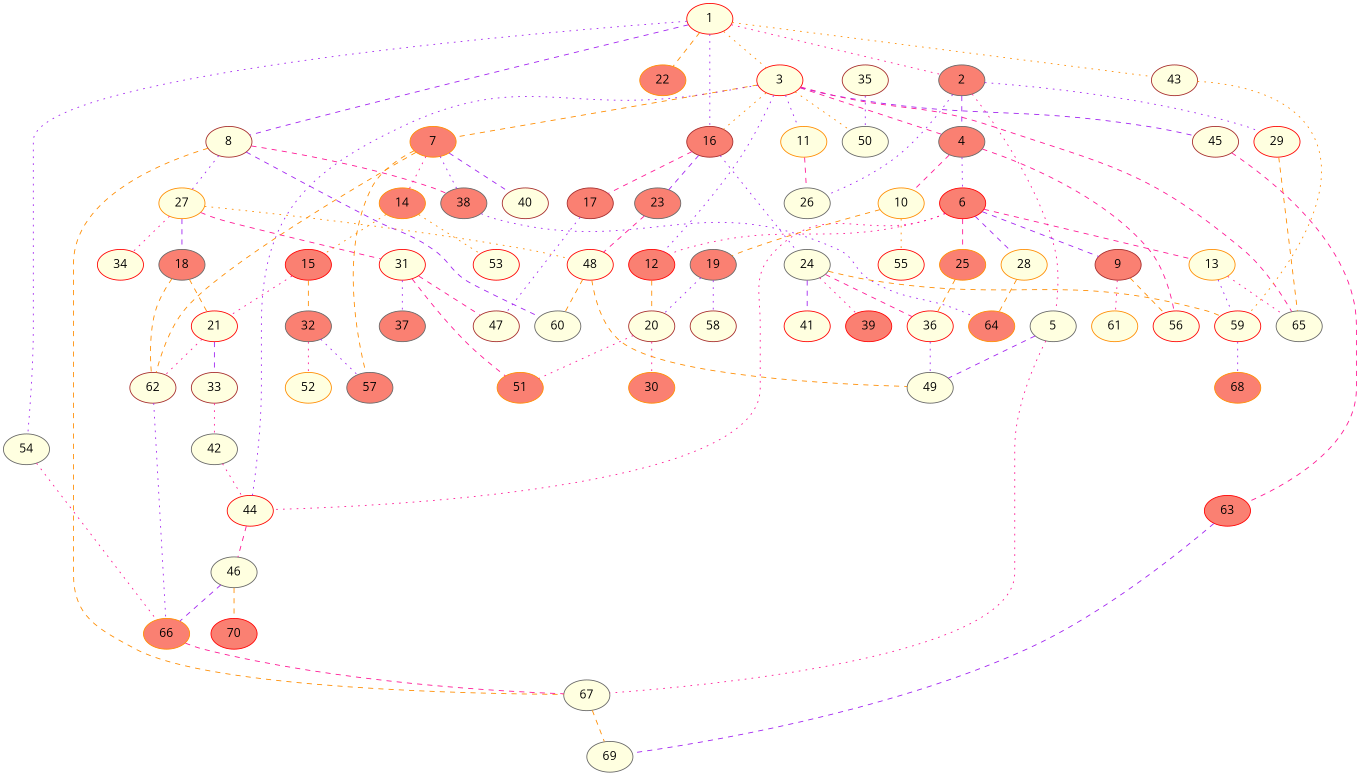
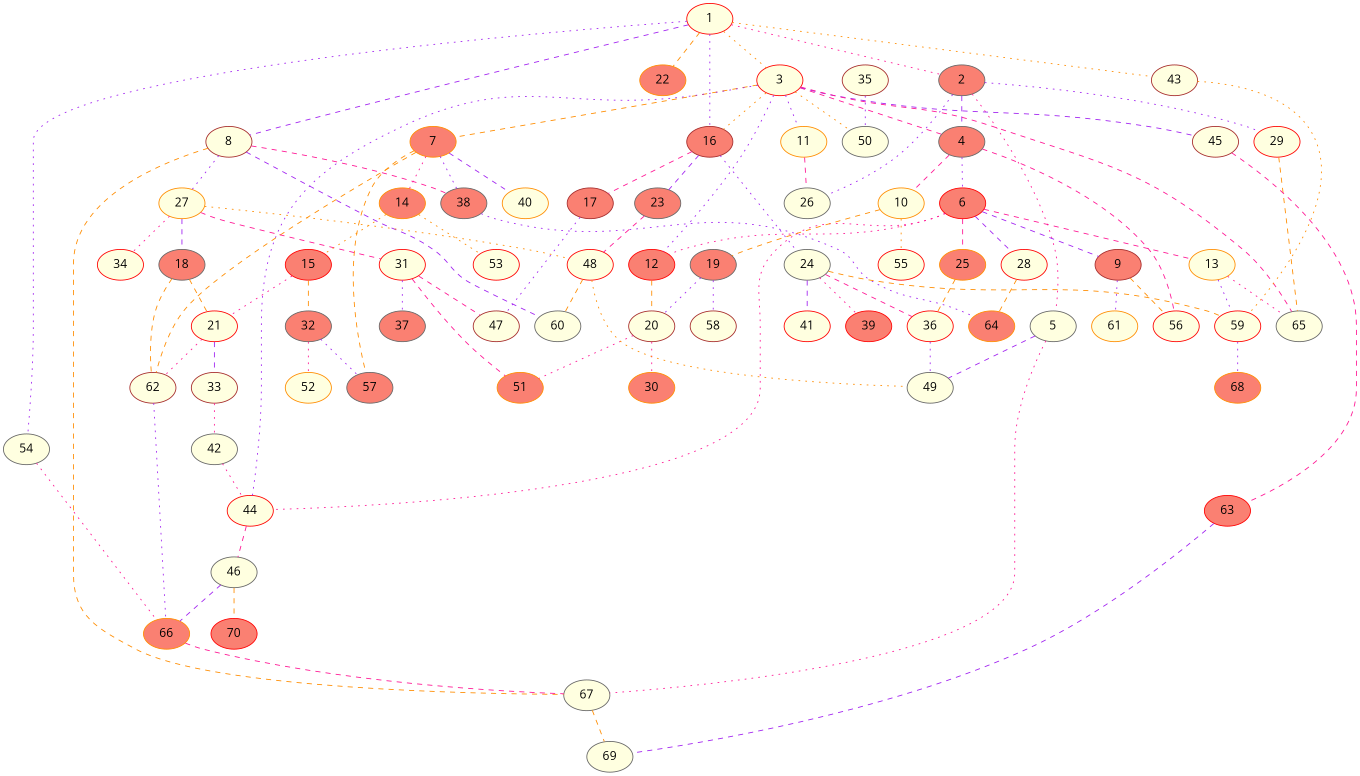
  graph {
    fontname="Open Sans"
    node [color=gray40 fillcolor=lightyellow fontname="Open Sans" style=filled]
    edge [color=purple fontname="Open Sans" style=dashed]
    1 [color=red]
    2 [fillcolor=salmon]
    3 [color=red]
    8 [color=brown]
    16 [color=brown fillcolor=salmon]
    22 [color=darkorange fillcolor=salmon]
    43 [color=brown]
    54
    4 [fillcolor=salmon]
    5
    26
    29 [color=red]
    7 [color=darkorange fillcolor=salmon]
    11 [color=darkorange]
    12 [color=red fillcolor=salmon]
    44 [color=red]
    45 [color=brown]
    50
    65
    67
    38 [fillcolor=salmon]
    27 [color=darkorange]
    60
    17 [color=brown fillcolor=salmon]
    23 [fillcolor=salmon]
    24
    59 [color=red]
    66 [color=darkorange fillcolor=salmon]
    6 [color=red fillcolor=salmon]
    10 [color=darkorange]
    56 [color=red]
    49
    14 [color=darkorange fillcolor=salmon]
-   40 [color=brown]
+   40 [color=darkorange]
    57 [fillcolor=salmon]
    62 [color=brown]
    20 [color=brown]
    46
    63 [color=red fillcolor=salmon]
    9 [color=brown fillcolor=salmon]
    13 [color=darkorange]
    25 [color=darkorange fillcolor=salmon]
-   28 [color=darkorange]
+   28 [color=red]
    19 [fillcolor=salmon]
    55 [color=red]
    69
    61 [color=darkorange]
    36 [color=red]
    64 [color=darkorange fillcolor=salmon]
    15 [color=red fillcolor=salmon]
    53 [color=red]
    18 [fillcolor=salmon]
    21 [color=red]
    48 [color=red]
    31 [color=red]
    34 [color=red]
    35 [color=brown]
    58 [color=brown]
    30 [color=darkorange fillcolor=salmon]
    51 [color=darkorange fillcolor=salmon]
    68 [color=darkorange fillcolor=salmon]
    32 [fillcolor=salmon]
    33 [color=brown]
    52 [color=darkorange]
    47 [color=brown]
    39 [color=red fillcolor=salmon]
    41 [color=red]
    42
    37 [fillcolor=salmon]
    70 [color=red fillcolor=salmon]
    1 -- 2 [color=deeppink style=dotted]
    1 -- 3 [color=darkorange style=dotted]
    1 -- 8
    1 -- 16 [style=dotted]
    1 -- 22 [color=darkorange]
    1 -- 43 [color=darkorange style=dotted]
    1 -- 54 [style=dotted]
    2 -- 4
    2 -- 5 [color=deeppink style=dotted]
    2 -- 26 [style=dotted]
    2 -- 29 [style=dotted]
    3 -- 16 [color=darkorange style=dotted]
    3 -- 4 [color=deeppink]
    3 -- 7 [color=darkorange]
    3 -- 11 [style=dotted]
    3 -- 12 [style=dotted]
    3 -- 44 [style=dotted]
    3 -- 45
    3 -- 50 [color=darkorange style=dotted]
    3 -- 65 [color=deeppink]
    8 -- 67 [color=darkorange]
    8 -- 38 [color=deeppink]
    8 -- 27 [style=dotted]
    8 -- 60
    16 -- 17 [color=deeppink]
    16 -- 23
    16 -- 24 [style=dotted]
    43 -- 59 [color=darkorange style=dotted]
    54 -- 66 [color=deeppink style=dotted]
    4 -- 6 [style=dotted]
    4 -- 10 [color=deeppink]
    4 -- 56 [color=deeppink]
    5 -- 67 [color=deeppink style=dotted]
    5 -- 49
    29 -- 65 [color=darkorange]
    7 -- 38 [style=dotted]
    7 -- 14 [color=deeppink style=dotted]
    7 -- 40
    7 -- 57 [color=darkorange]
    7 -- 62 [color=darkorange]
    11 -- 26 [color=deeppink]
    12 -- 20 [color=darkorange]
    44 -- 46 [color=deeppink]
    45 -- 63 [color=deeppink]
    67 -- 69 [color=darkorange]
    38 -- 64 [style=dotted]
    27 -- 18
    27 -- 48 [color=darkorange style=dotted]
    27 -- 31 [color=deeppink]
    27 -- 34 [color=deeppink style=dotted]
    17 -- 47 [style=dotted]
    23 -- 48 [color=deeppink]
    24 -- 59 [color=darkorange]
    24 -- 36 [color=deeppink]
    24 -- 39 [color=deeppink style=dotted]
    24 -- 41
    59 -- 68 [style=dotted]
    66 -- 67 [color=deeppink]
    6 -- 12 [color=deeppink style=dotted]
    6 -- 44 [color=deeppink style=dotted]
    6 -- 9
    6 -- 13 [color=deeppink]
    6 -- 25 [color=deeppink]
    6 -- 28
    10 -- 19 [color=darkorange]
    10 -- 55 [color=darkorange style=dotted]
    14 -- 15 [color=darkorange style=dotted]
    14 -- 53 [color=darkorange style=dotted]
    62 -- 66 [style=dotted]
    20 -- 30 [color=deeppink style=dotted]
    20 -- 51 [color=deeppink style=dotted]
    46 -- 66
    46 -- 70 [color=darkorange]
    63 -- 69
    9 -- 56 [color=darkorange]
-   9 -- 61 [color=deeppink style=dotted]
+   9 -- 61 [style=dotted]
    13 -- 65 [color=deeppink style=dotted]
    13 -- 59 [style=dotted]
    25 -- 36 [color=darkorange]
    28 -- 64 [color=darkorange]
    19 -- 20 [style=dotted]
    19 -- 58 [style=dotted]
    36 -- 49 [style=dotted]
    15 -- 21 [color=deeppink style=dotted]
    15 -- 32 [color=darkorange]
    18 -- 62 [color=darkorange]
    18 -- 21 [color=darkorange]
    21 -- 62 [color=deeppink style=dotted]
    21 -- 33
    48 -- 60 [color=darkorange]
-   48 -- 49 [color=darkorange]
+   48 -- 49 [color=darkorange style=dotted]
    31 -- 51 [color=deeppink]
    31 -- 47 [color=deeppink]
    31 -- 37 [style=dotted]
    35 -- 50 [style=dotted]
    32 -- 57 [style=dotted]
    32 -- 52 [color=deeppink style=dotted]
    33 -- 42 [color=deeppink style=dotted]
    42 -- 44 [color=deeppink style=dotted]
  }
